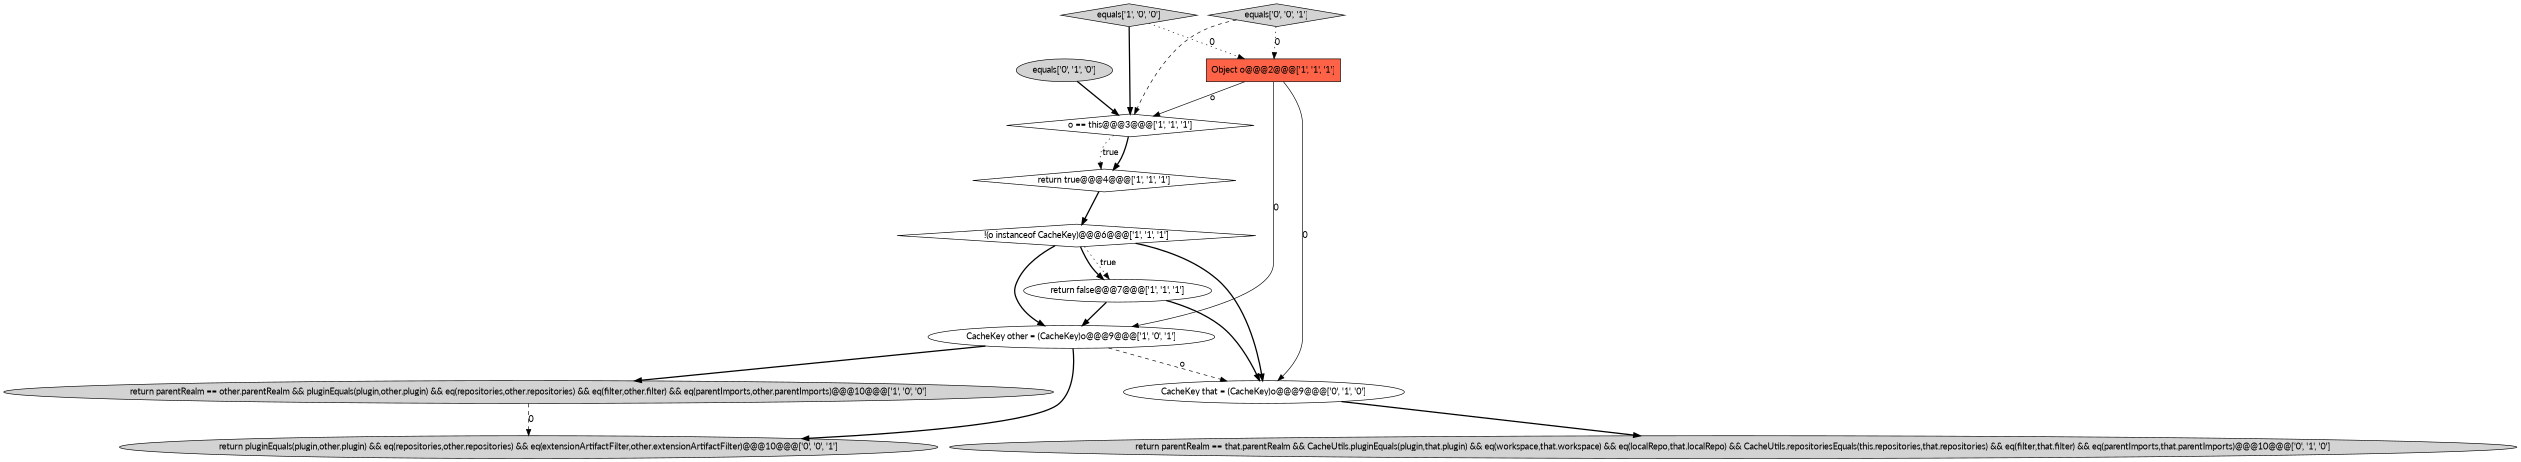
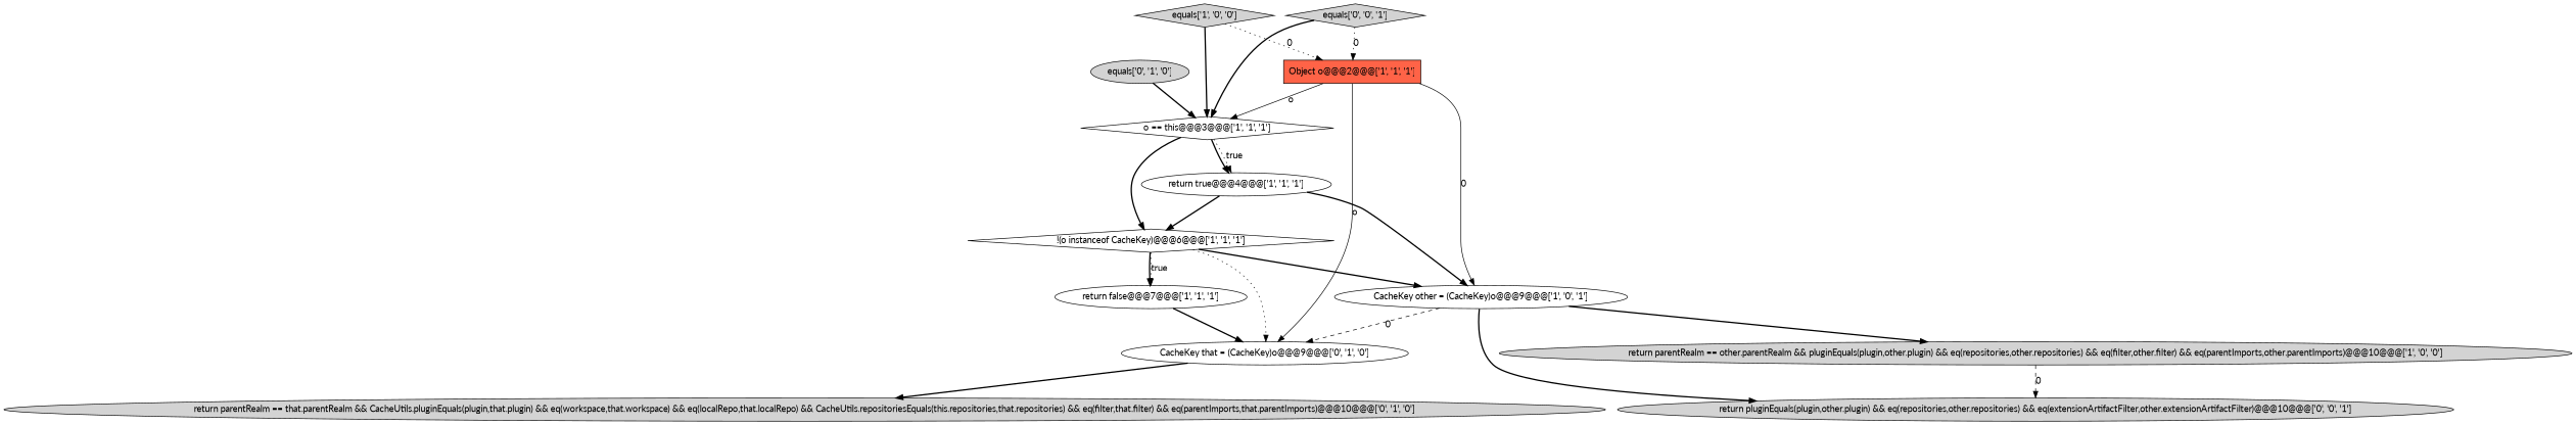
  digraph {
    fontname=Lato
    node [fillcolor=white fontname=Lato shape=ellipse style=filled]
    edge [fontname=Lato style=bold]
    n1 [label="return false@@@7@@@['1', '1', '1']"]
    n2 [label="CacheKey that = (CacheKey)o@@@9@@@['0', '1', '0']"]
    n3 [label="CacheKey other = (CacheKey)o@@@9@@@['1', '0', '1']"]
    n4 [fillcolor=lightgray label="return parentRealm == that.parentRealm && CacheUtils.pluginEquals(plugin,that.plugin) && eq(workspace,that.workspace) && eq(localRepo,that.localRepo) && CacheUtils.repositoriesEquals(this.repositories,that.repositories) && eq(filter,that.filter) && eq(parentImports,that.parentImports)@@@10@@@['0', '1', '0']"]
    n5 [fillcolor=lightgray label="return parentRealm == other.parentRealm && pluginEquals(plugin,other.plugin) && eq(repositories,other.repositories) && eq(filter,other.filter) && eq(parentImports,other.parentImports)@@@10@@@['1', '0', '0']"]
    n6 [fillcolor=lightgray label="return pluginEquals(plugin,other.plugin) && eq(repositories,other.repositories) && eq(extensionArtifactFilter,other.extensionArtifactFilter)@@@10@@@['0', '0', '1']"]
    n7 [fillcolor=lightgray label="equals['1', '0', '0']" shape=diamond]
    n8 [fillcolor=tomato label="Object o@@@2@@@['1', '1', '1']" shape=box]
    n9 [label="o == this@@@3@@@['1', '1', '1']" shape=diamond]
-   n10 [label="return true@@@4@@@['1', '1', '1']" shape=diamond]
+   n10 [label="return true@@@4@@@['1', '1', '1']"]
    n11 [label="!(o instanceof CacheKey)@@@6@@@['1', '1', '1']" shape=diamond]
    n12 [fillcolor=lightgray label="equals['0', '0', '1']" shape=diamond]
    n13 [fillcolor=lightgray label="equals['0', '1', '0']"]
    n1 -> n2
-   n1 -> n3
+   n10 -> n3
    n2 -> n4
-   n3 -> n2 [label=o style=dashed]
+   n3 -> n2 [label=0 style=dashed]
    n3 -> n5
    n3 -> n6
    n5 -> n6 [label=0 style=dashed]
    n7 -> n8 [label=0 style=dotted]
    n7 -> n9
-   n8 -> n2 [label=0 style=solid]
+   n8 -> n2 [label=o style=solid]
    n8 -> n3 [label=0 style=solid]
    n8 -> n9 [label=o style=solid]
    n9 -> n10
    n9 -> n10 [label=true style=dotted]
+   n9 -> n11
    n10 -> n11
    n11 -> n1 [label=true style=dotted]
    n11 -> n1
-   n11 -> n2
+   n11 -> n2 [style=dotted]
    n11 -> n3
    n12 -> n8 [label=0 style=dotted]
-   n12 -> n9 [style=dashed]
+   n12 -> n9
    n13 -> n9
  }
